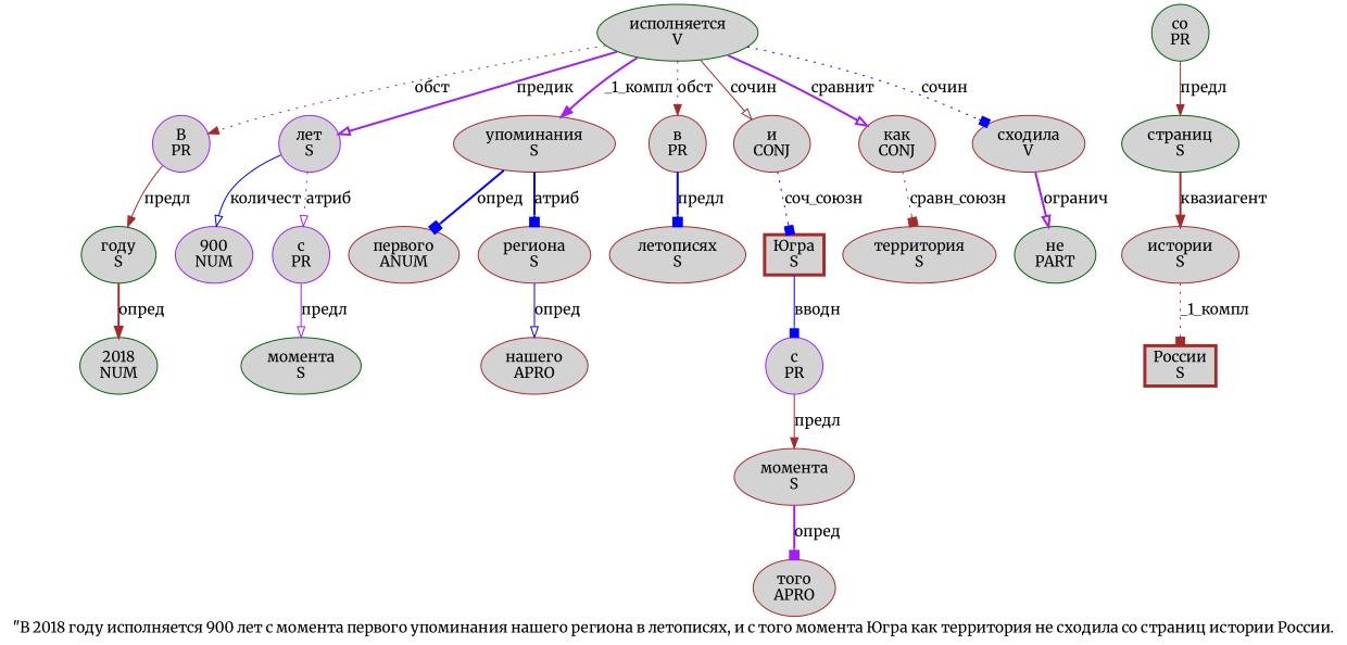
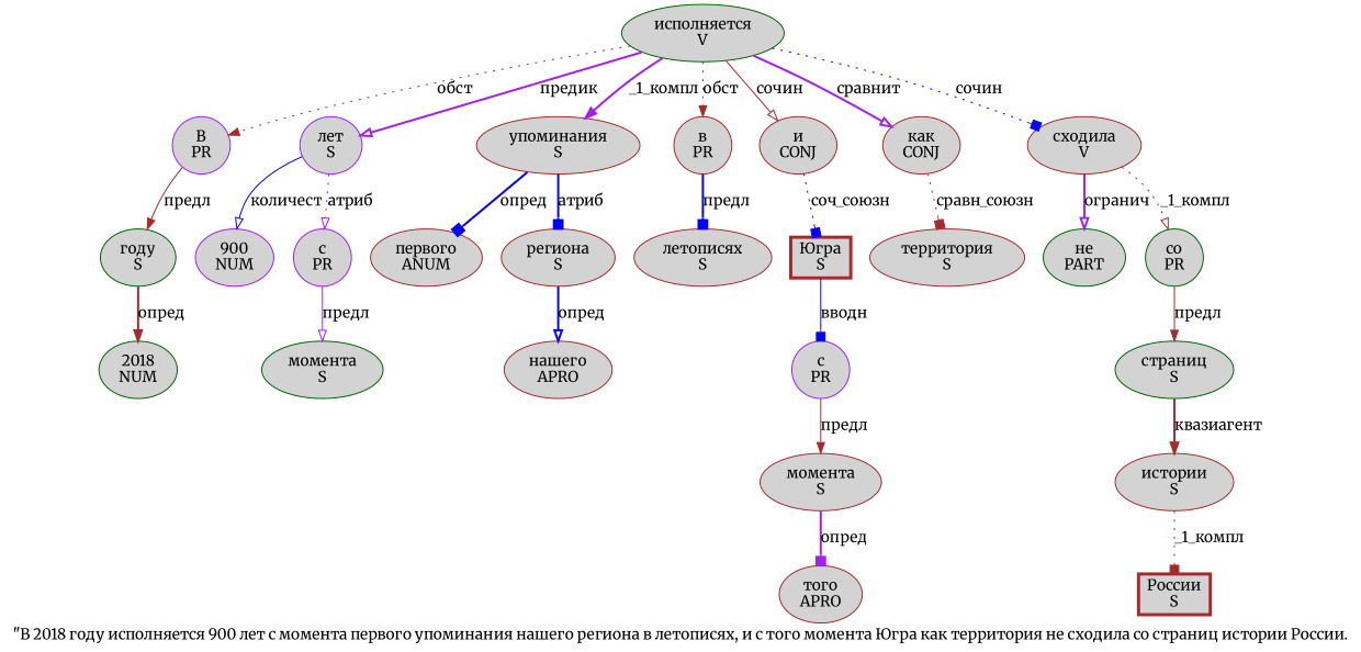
  digraph {
    fontname=Merriweather
    label="\"В 2018 году исполняется 900 лет с момента первого упоминания нашего региона в летописях, и с того момента Югра как территория не сходила со страниц истории России."
    node [color=brown fillcolor=lightgray fontname=Merriweather penwidth=1 shape=ellipse style=filled]
    edge [arrowhead=onormal color=brown fontname=Merriweather style=bold]
    n1 [color=purple label="В\nPR"]
    n2 [color=darkgreen label="году\nS"]
    n3 [color=darkgreen label="2018\nNUM"]
    n4 [color=darkgreen label="исполняется\nV"]
    n5 [color=purple label="лет\nS"]
    n6 [label="упоминания\nS"]
    n7 [label="в\nPR"]
    n8 [label="и\nCONJ"]
    n9 [label="как\nCONJ"]
    n10 [label="сходила\nV"]
    n11 [color=purple label="900\nNUM"]
    n12 [color=purple label="с\nPR"]
    n13 [label="первого\nANUM"]
    n14 [label="региона\nS"]
    n15 [label="летописях\nS"]
    n16 [label="Югра\nS" penwidth=3 shape=box]
    n17 [label="территория\nS"]
    n18 [color=darkgreen label="не\nPART"]
    n19 [color=darkgreen label="со\nPR"]
    n20 [color=darkgreen label="момента\nS"]
    n21 [label="нашего\nAPRO"]
    n22 [color=purple label="с\nPR"]
    n23 [label="момента\nS"]
    n24 [label="того\nAPRO"]
    n25 [color=darkgreen label="страниц\nS"]
    n26 [label="истории\nS"]
    n27 [label="России\nS" penwidth=3 shape=box]
    n1 -> n2 [arrowhead=normal label="предл" style=solid]
    n2 -> n3 [arrowhead=normal label="опред"]
    n4 -> n1 [arrowhead=normal label="обст" style=dotted]
    n4 -> n5 [color=purple label="предик"]
    n4 -> n6 [arrowhead=normal color=purple label="_1_компл"]
    n4 -> n7 [arrowhead=normal label="обст" style=dotted]
    n4 -> n8 [label="сочин" style=solid]
    n4 -> n9 [color=purple label="сравнит"]
    n4 -> n10 [arrowhead=box color=blue label="сочин" style=dotted]
    n5 -> n11 [color=blue label="количест" style=solid]
    n5 -> n12 [color=purple label="атриб" style=dotted]
    n6 -> n13 [arrowhead=box color=blue label="опред"]
    n6 -> n14 [arrowhead=box color=blue label="атриб"]
    n7 -> n15 [arrowhead=box color=blue label="предл"]
    n8 -> n16 [arrowhead=box color=blue label="соч_союзн" style=dotted]
    n9 -> n17 [arrowhead=box label="сравн_союзн" style=dotted]
    n10 -> n18 [color=purple label="огранич"]
+   n10 -> n19 [label="_1_компл" style=dotted]
    n12 -> n20 [color=purple label="предл" style=solid]
-   n14 -> n21 [color=blue label="опред" style=solid]
+   n14 -> n21 [color=blue label="опред"]
    n16 -> n22 [arrowhead=box color=blue label="вводн" style=solid]
    n19 -> n25 [arrowhead=normal label="предл" style=solid]
    n22 -> n23 [arrowhead=normal label="предл" style=solid]
    n23 -> n24 [arrowhead=box color=purple label="опред"]
    n25 -> n26 [arrowhead=normal label="квазиагент"]
    n26 -> n27 [arrowhead=box label="_1_компл" style=dotted]
  }
